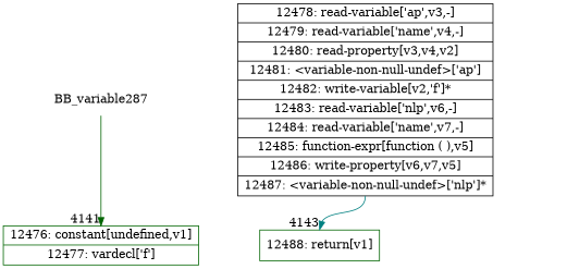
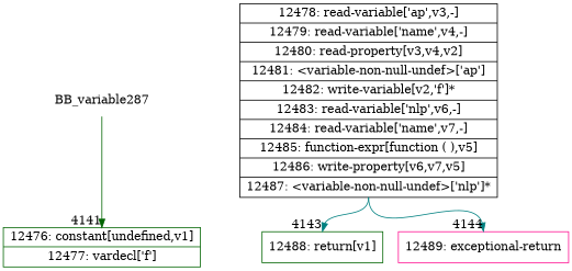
  digraph {
    rankdir=TD
    node [color=black shape=record]
    edge [color=teal headport=n tailport=s]
    n1 [label=BB_variable287 shape=none]
    n2 [color=darkgreen label="{12476: constant[undefined,v1]|12477: vardecl['f']}"]
    n3 [label="{12478: read-variable['ap',v3,-]|12479: read-variable['name',v4,-]|12480: read-property[v3,v4,v2]|12481: \<variable-non-null-undef\>['ap']|12482: write-variable[v2,'f']*|12483: read-variable['nlp',v6,-]|12484: read-variable['name',v7,-]|12485: function-expr[function ( ),v5]|12486: write-property[v6,v7,v5]|12487: \<variable-non-null-undef\>['nlp']*}"]
    n4 [color=darkgreen label="{12488: return[v1]}"]
+   n5 [color=deeppink label="{12489: exceptional-return}"]
    n1 -> n2 [color=darkgreen headlabel="    4141"]
    n3 -> n4 [headlabel="      4143"]
+   n3 -> n5 [headlabel="      4144"]
  }
